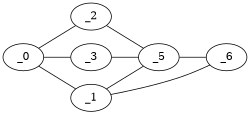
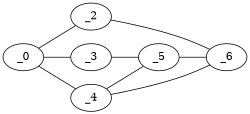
  graph {
    rankdir=LR
    node [y=39]
    edge [valence=1]
    _0 [x=48]
    _2 [x=84]
    _3 [x=93 y=108]
-   _4 [x=95 y=84 label=_1]
+   _4 [x=95 y=84]
    _6 [x=99 y=68]
    _5 [x=96 y=117]
    _0 -- _2 [valence=2]
    _0 -- _3 [valence=2]
    _0 -- _4
-   _2 -- _5
+   _2 -- _6
    _3 -- _5
    _4 -- _6
    _4 -- _5 [valence=2]
    _5 -- _6
  }
